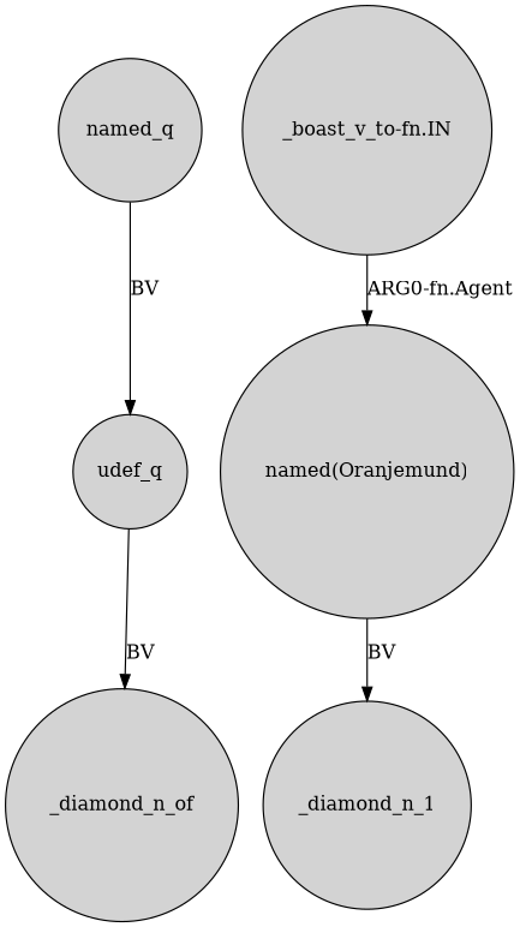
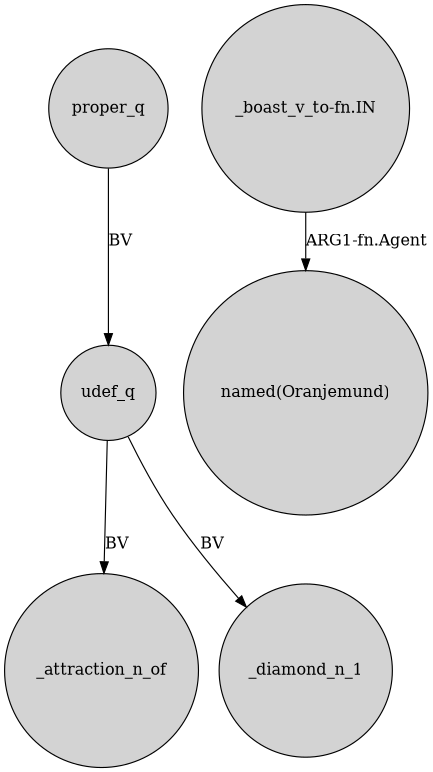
  digraph {
    node [shape=circle style=filled]
-   proper_q [label=named_q]
+   proper_q
    udef_q
-   _attraction_n_of [label=_diamond_n_of]
+   _attraction_n_of
    _diamond_n_1
    "_boast_v_to-fn.IN"
    "named(Oranjemund)"
    proper_q -> udef_q [label=BV]
    udef_q -> _attraction_n_of [label=BV]
-   "named(Oranjemund)" -> _diamond_n_1 [label=BV]
-   "_boast_v_to-fn.IN" -> "named(Oranjemund)" [label="ARG0-fn.Agent"]
+   udef_q -> _diamond_n_1 [label=BV]
+   "_boast_v_to-fn.IN" -> "named(Oranjemund)" [label="ARG1-fn.Agent"]
  }
